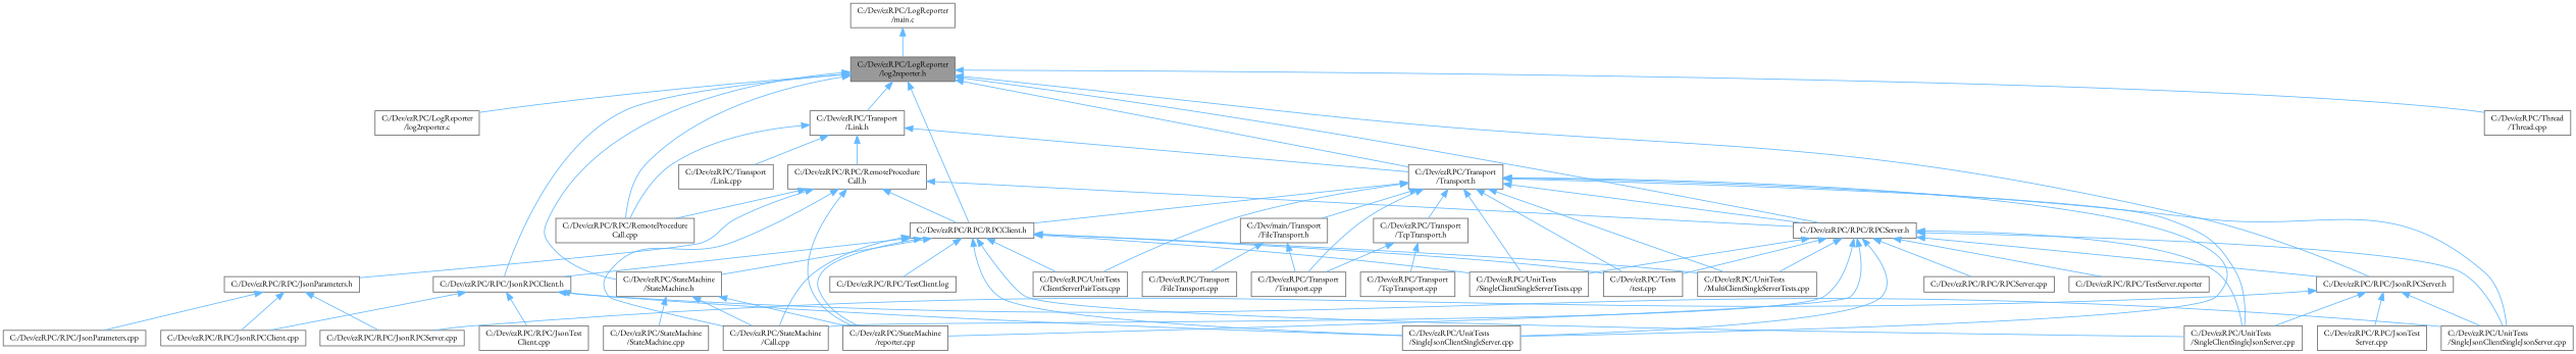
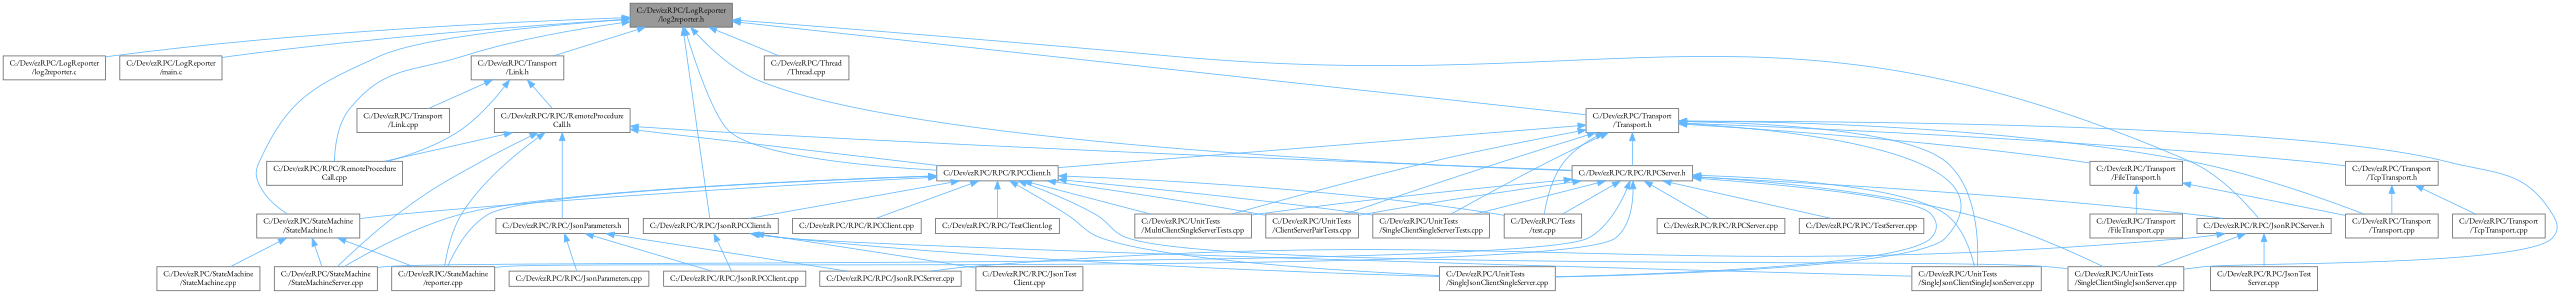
  digraph {
    fontname="EB Garamond"
    node [color=grey40 fillcolor=white fontname="EB Garamond" fontsize=10 shape=box style=filled]
    edge [color=steelblue1 dir=back fontname="EB Garamond" fontsize=10 labelfontname=Helvetica labelfontsize=10 style=solid]
    n1 [color=gray40 fillcolor=grey60 fontcolor=black height=0.2 label="C:/Dev/ezRPC/LogReporter\l/log2reporter.h" width=0.4]
    n2 [height=0.2 label="C:/Dev/ezRPC/LogReporter\l/log2reporter.c" width=0.4]
    n3 [height=0.2 label="C:/Dev/ezRPC/LogReporter\l/main.c" width=0.4]
    n4 [height=0.2 label="C:/Dev/ezRPC/RPC/JsonRPCClient.h" width=0.4]
    n5 [height=0.2 label="C:/Dev/ezRPC/RPC/JsonRPCServer.h" width=0.4]
    n6 [height=0.2 label="C:/Dev/ezRPC/RPC/RPCClient.h" width=0.4]
    n7 [height=0.2 label="C:/Dev/ezRPC/StateMachine\l/StateMachine.h" width=0.4]
    n8 [height=0.2 label="C:/Dev/ezRPC/RPC/RPCServer.h" width=0.4]
    n9 [height=0.2 label="C:/Dev/ezRPC/RPC/RemoteProcedure\lCall.cpp" width=0.4]
    n10 [height=0.2 label="C:/Dev/ezRPC/Thread\l/Thread.cpp" width=0.4]
    n11 [height=0.2 label="C:/Dev/ezRPC/Transport\l/Link.h" width=0.4]
    n12 [height=0.2 label="C:/Dev/ezRPC/Transport\l/Transport.h" width=0.4]
    n13 [height=0.2 label="C:/Dev/ezRPC/RPC/JsonRPCClient.cpp" width=0.4]
    n14 [height=0.2 label="C:/Dev/ezRPC/RPC/JsonTest\lClient.cpp" width=0.4]
    n15 [height=0.2 label="C:/Dev/ezRPC/UnitTests\l/SingleJsonClientSingleJsonServer.cpp" width=0.4]
    n16 [height=0.2 label="C:/Dev/ezRPC/UnitTests\l/SingleJsonClientSingleServer.cpp" width=0.4]
    n17 [height=0.2 label="C:/Dev/ezRPC/RPC/JsonRPCServer.cpp" width=0.4]
    n18 [height=0.2 label="C:/Dev/ezRPC/RPC/JsonTest\lServer.cpp" width=0.4]
    n19 [height=0.2 label="C:/Dev/ezRPC/UnitTests\l/SingleClientSingleJsonServer.cpp" width=0.4]
+   n20 [height=0.2 label="C:/Dev/ezRPC/RPC/RPCClient.cpp" width=0.4]
    n21 [height=0.2 label="C:/Dev/ezRPC/RPC/TestClient.log" width=0.4]
-   n22 [height=0.2 label="C:/Dev/ezRPC/StateMachine\l/Call.cpp" width=0.4]
+   n22 [height=0.2 label="C:/Dev/ezRPC/StateMachine\l/StateMachineServer.cpp" width=0.4]
    n23 [height=0.2 label="C:/Dev/ezRPC/StateMachine\l/reporter.cpp" width=0.4]
    n24 [height=0.2 label="C:/Dev/ezRPC/Tests\l/test.cpp" width=0.4]
    n25 [height=0.2 label="C:/Dev/ezRPC/UnitTests\l/ClientServerPairTests.cpp" width=0.4]
    n26 [height=0.2 label="C:/Dev/ezRPC/UnitTests\l/MultiClientSingleServerTests.cpp" width=0.4]
    n27 [height=0.2 label="C:/Dev/ezRPC/UnitTests\l/SingleClientSingleServerTests.cpp" width=0.4]
    n28 [height=0.2 label="C:/Dev/ezRPC/StateMachine\l/StateMachine.cpp" width=0.4]
    n29 [height=0.2 label="C:/Dev/ezRPC/RPC/RPCServer.cpp" width=0.4]
-   n30 [height=0.2 label="C:/Dev/ezRPC/RPC/TestServer.reporter" width=0.4]
+   n30 [height=0.2 label="C:/Dev/ezRPC/RPC/TestServer.cpp" width=0.4]
    n31 [height=0.2 label="C:/Dev/ezRPC/RPC/RemoteProcedure\lCall.h" width=0.4]
    n32 [height=0.2 label="C:/Dev/ezRPC/Transport\l/Link.cpp" width=0.4]
-   n33 [height=0.2 label="C:/Dev/main/Transport\l/FileTransport.h" width=0.4]
+   n33 [height=0.2 label="C:/Dev/ezRPC/Transport\l/FileTransport.h" width=0.4]
    n34 [height=0.2 label="C:/Dev/ezRPC/Transport\l/Transport.cpp" width=0.4]
    n35 [height=0.2 label="C:/Dev/ezRPC/Transport\l/TcpTransport.h" width=0.4]
    n36 [height=0.2 label="C:/Dev/ezRPC/RPC/JsonParameters.h" width=0.4]
    n37 [height=0.2 label="C:/Dev/ezRPC/RPC/JsonParameters.cpp" width=0.4]
    n38 [height=0.2 label="C:/Dev/ezRPC/Transport\l/FileTransport.cpp" width=0.4]
    n39 [height=0.2 label="C:/Dev/ezRPC/Transport\l/TcpTransport.cpp" width=0.4]
    n1 -> n2
-   n3 -> n1
+   n1 -> n3
    n1 -> n4
    n1 -> n5
    n1 -> n6
    n1 -> n7
    n1 -> n8
    n1 -> n9
    n1 -> n10
    n1 -> n11
    n1 -> n12
    n4 -> n13
    n4 -> n14
    n4 -> n15
    n4 -> n16
-   n5 -> n15
    n5 -> n17
    n5 -> n18
    n5 -> n19
    n6 -> n4
    n6 -> n7
    n6 -> n16
    n6 -> n19
+   n6 -> n20
    n6 -> n21
    n6 -> n22
    n6 -> n23
    n6 -> n24
    n6 -> n25
    n6 -> n26
    n6 -> n27
    n7 -> n22
    n7 -> n23
    n7 -> n28
    n8 -> n5
    n8 -> n15
    n8 -> n16
    n8 -> n19
    n8 -> n22
    n8 -> n23
    n8 -> n24
+   n8 -> n25
    n8 -> n26
    n8 -> n27
    n8 -> n29
    n8 -> n30
    n11 -> n9
-   n11 -> n12
    n11 -> n31
    n11 -> n32
    n12 -> n6
    n12 -> n8
    n12 -> n15
    n12 -> n16
    n12 -> n19
    n12 -> n24
    n12 -> n25
    n12 -> n26
    n12 -> n27
    n12 -> n33
    n12 -> n34
    n12 -> n35
    n31 -> n6
    n31 -> n8
    n31 -> n9
    n31 -> n22
    n31 -> n23
    n31 -> n36
    n33 -> n34
    n33 -> n38
    n35 -> n34
    n35 -> n39
    n36 -> n13
    n36 -> n17
    n36 -> n37
  }
